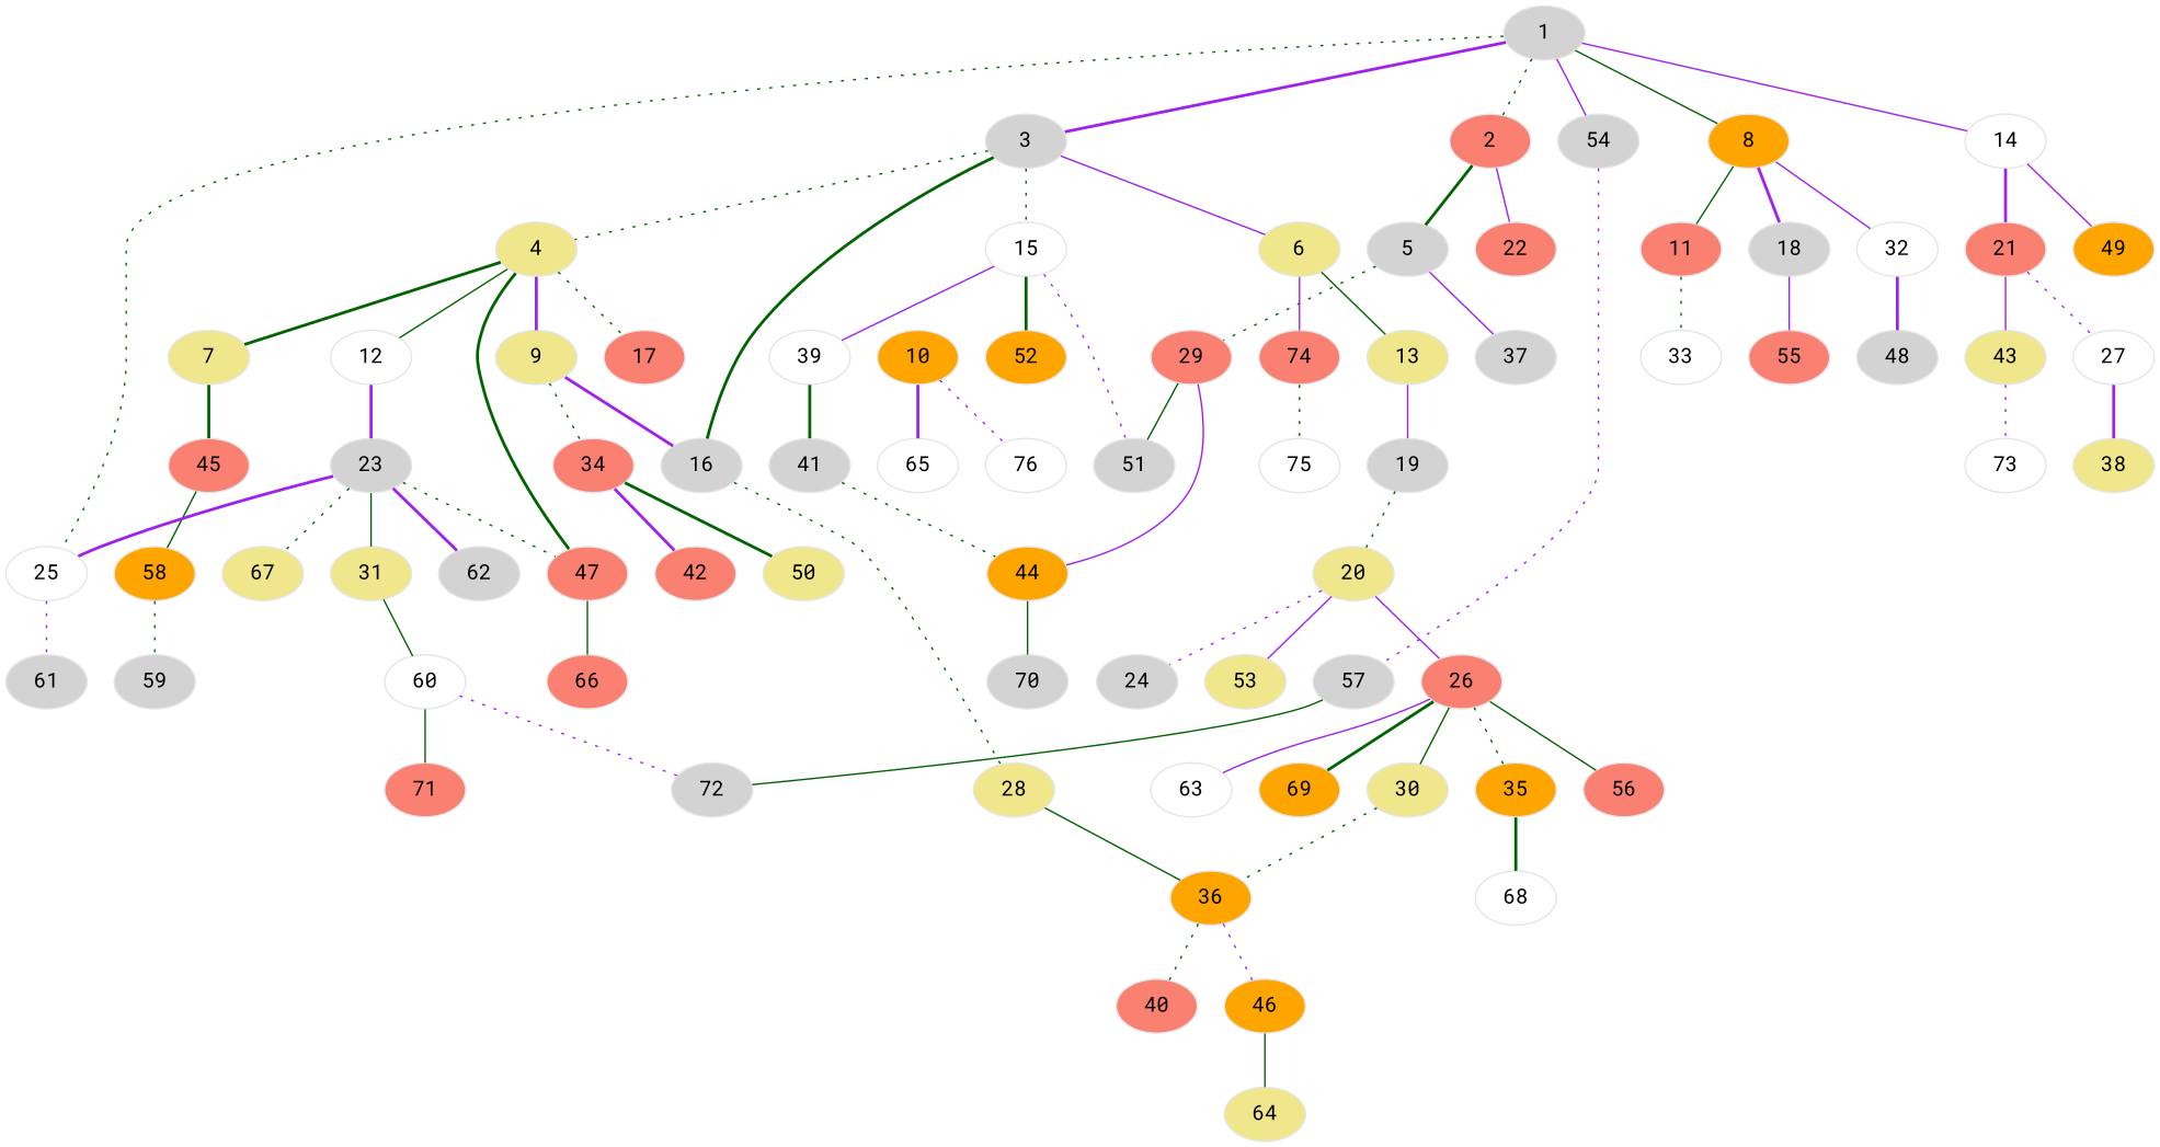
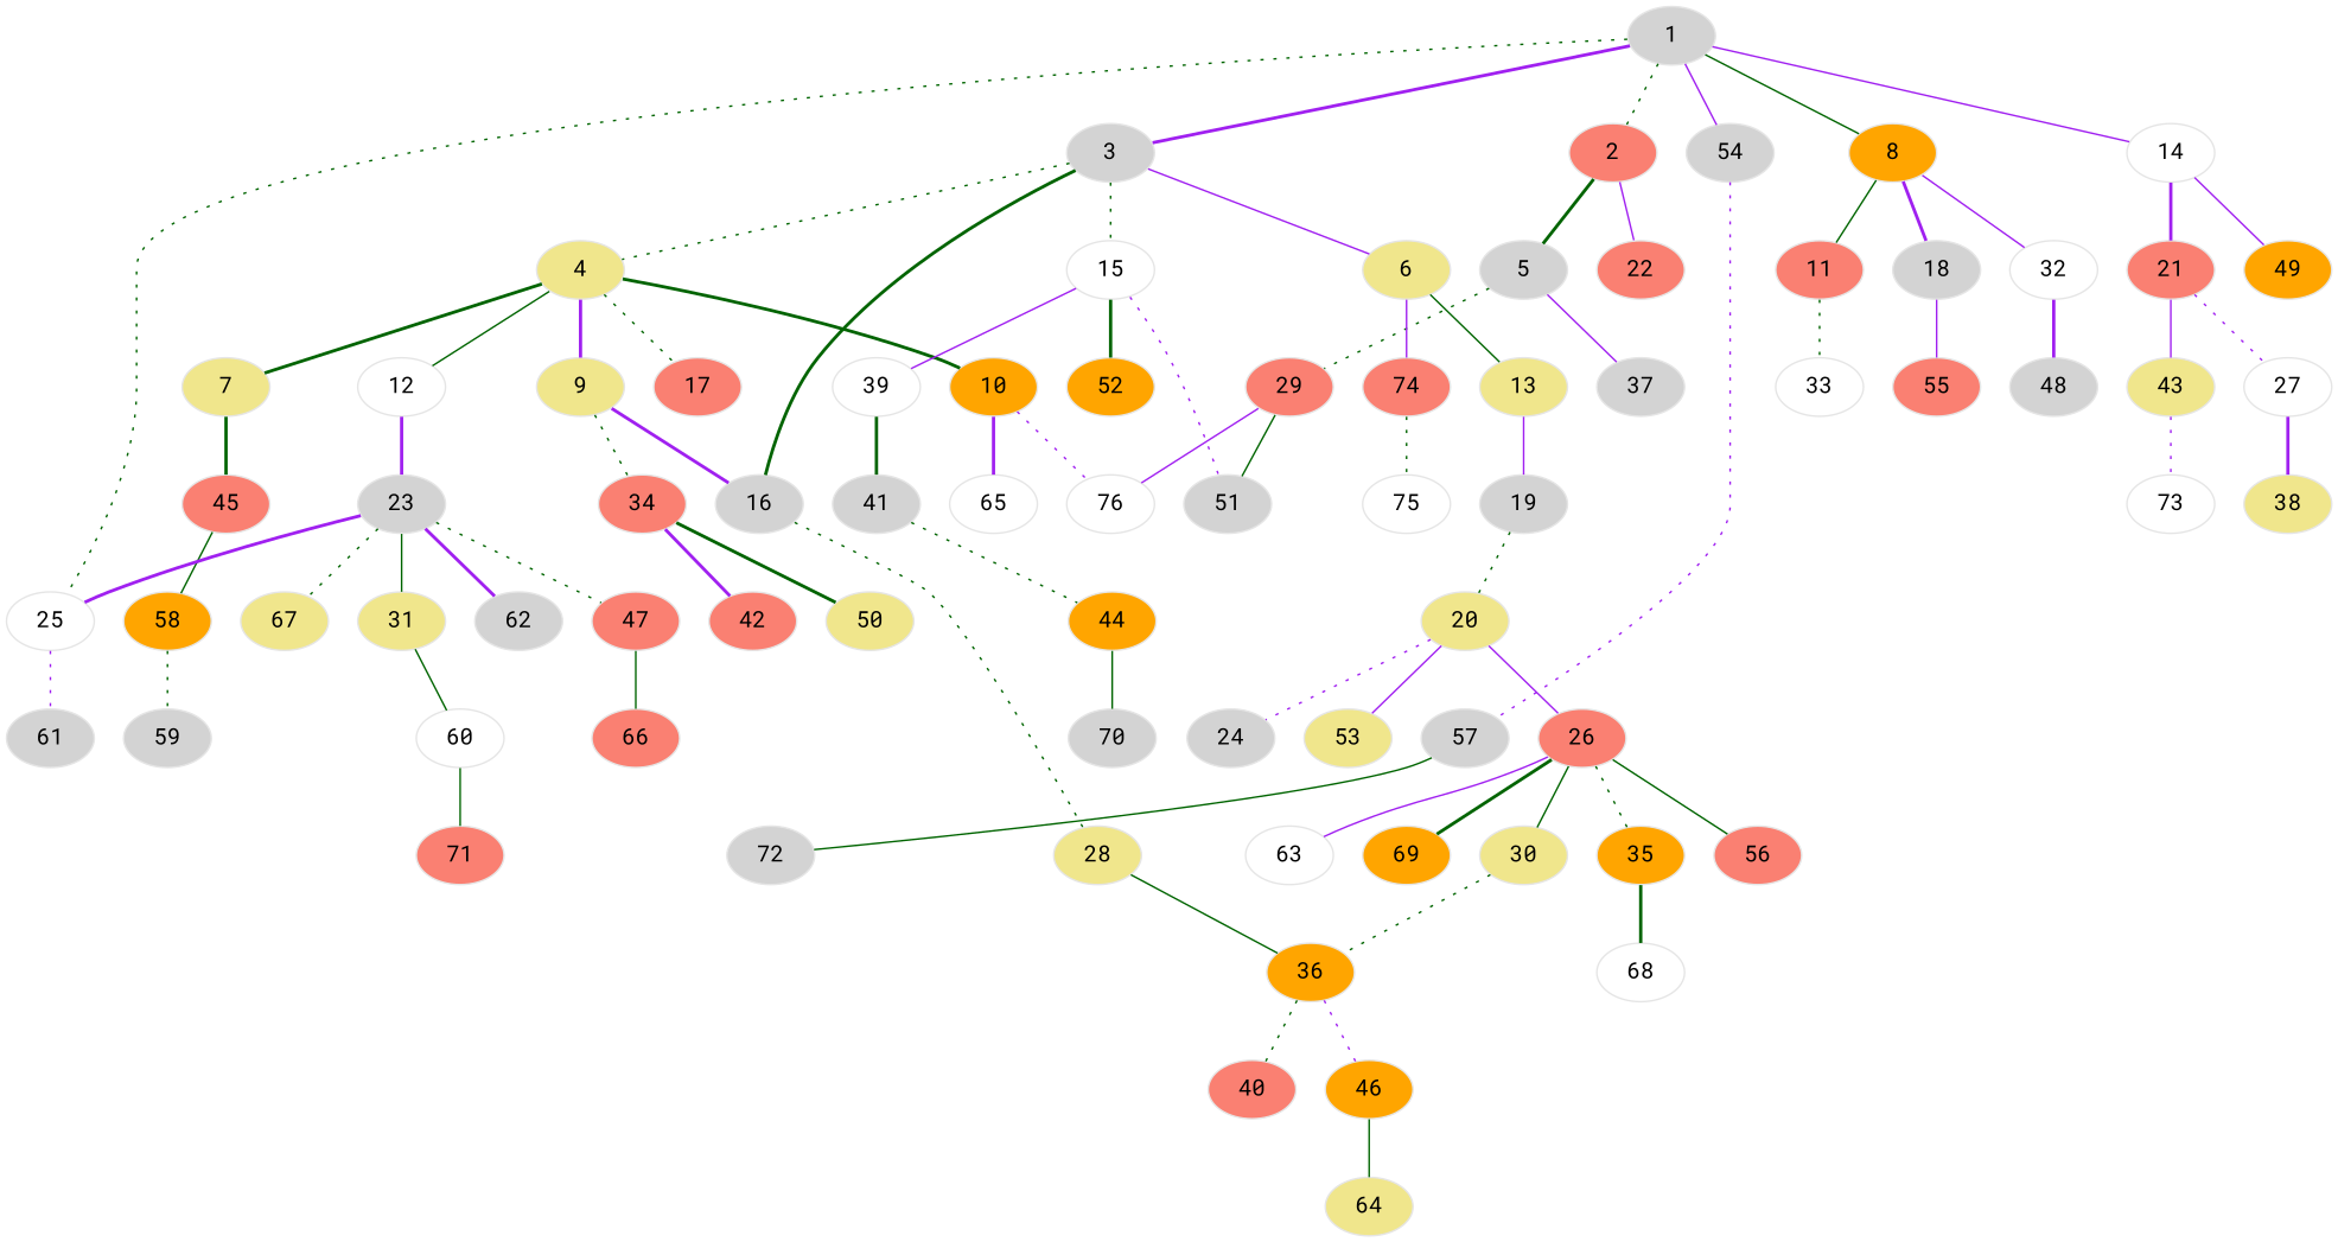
  graph {
    fontname="Roboto Mono"
    node [color=gray90 fillcolor=lightgrey fontname="Roboto Mono" style=filled]
    edge [color=darkgreen fontname="Roboto Mono" style=solid]
    2 [fillcolor=salmon]
    1
    3
    8 [fillcolor=orange]
    14 [fillcolor=white]
    25 [fillcolor=white]
    54
    5
    22 [fillcolor=salmon]
    4 [fillcolor=khaki]
    6 [fillcolor=khaki]
    15 [fillcolor=white]
    16
    11 [fillcolor=salmon]
    18
    32 [fillcolor=white]
    21 [fillcolor=salmon]
    49 [fillcolor=orange]
    61
    57
    29 [fillcolor=salmon]
    37
    7 [fillcolor=khaki]
    9 [fillcolor=khaki]
    10 [fillcolor=orange]
    12 [fillcolor=white]
    17 [fillcolor=salmon]
    13 [fillcolor=khaki]
    74 [fillcolor=salmon]
    39 [fillcolor=white]
    51
    52 [fillcolor=orange]
    28 [fillcolor=khaki]
    45 [fillcolor=salmon]
    34 [fillcolor=salmon]
    65 [fillcolor=white]
    76 [fillcolor=white]
    23
    19
    75 [fillcolor=white]
    58 [fillcolor=orange]
    33 [fillcolor=white]
    55 [fillcolor=salmon]
    48
    42 [fillcolor=salmon]
    50 [fillcolor=khaki]
    31 [fillcolor=khaki]
    47 [fillcolor=salmon]
    62
    67 [fillcolor=khaki]
    20 [fillcolor=khaki]
    27 [fillcolor=white]
    43 [fillcolor=khaki]
    41
    36 [fillcolor=orange]
    24
    26 [fillcolor=salmon]
    53 [fillcolor=khaki]
    30 [fillcolor=khaki]
    35 [fillcolor=orange]
    56 [fillcolor=salmon]
    63 [fillcolor=white]
    69 [fillcolor=orange]
    38 [fillcolor=khaki]
    73 [fillcolor=white]
    60 [fillcolor=white]
    66 [fillcolor=salmon]
    68 [fillcolor=white]
    40 [fillcolor=salmon]
    46 [fillcolor=orange]
    72
    71 [fillcolor=salmon]
    64 [fillcolor=khaki]
    44 [fillcolor=orange]
    70
    59
    2 -- 5 [style=bold]
    2 -- 22 [color=purple]
    1 -- 2 [style=dotted]
    1 -- 3 [color=purple style=bold]
    1 -- 8
    1 -- 14 [color=purple]
    1 -- 25 [style=dotted]
    1 -- 54 [color=purple]
    3 -- 4 [style=dotted]
    3 -- 6 [color=purple]
    3 -- 15 [style=dotted]
    3 -- 16 [style=bold]
    8 -- 11
    8 -- 18 [color=purple style=bold]
    8 -- 32 [color=purple]
    14 -- 21 [color=purple style=bold]
    14 -- 49 [color=purple]
    25 -- 61 [color=purple style=dotted]
    54 -- 57 [color=purple style=dotted]
    5 -- 29 [style=dotted]
    5 -- 37 [color=purple]
    4 -- 7 [style=bold]
    4 -- 9 [color=purple style=bold]
-   4 -- 47 [style=bold]
+   4 -- 10 [style=bold]
    4 -- 12
    4 -- 17 [style=dotted]
    6 -- 13
    6 -- 74 [color=purple]
    15 -- 39 [color=purple]
    15 -- 51 [color=purple style=dotted]
    15 -- 52 [style=bold]
    16 -- 28 [style=dotted]
    11 -- 33 [style=dotted]
    18 -- 55 [color=purple]
    32 -- 48 [color=purple style=bold]
    21 -- 27 [color=purple style=dotted]
    21 -- 43 [color=purple]
    57 -- 72
    29 -- 51
-   29 -- 44 [color=purple]
+   29 -- 76 [color=purple]
    7 -- 45 [style=bold]
    9 -- 16 [color=purple style=bold]
    9 -- 34 [style=dotted]
    10 -- 65 [color=purple style=bold]
    10 -- 76 [color=purple style=dotted]
    12 -- 23 [color=purple style=bold]
    13 -- 19 [color=purple]
    74 -- 75 [style=dotted]
    39 -- 41 [style=bold]
    28 -- 36
    45 -- 58
    34 -- 42 [color=purple style=bold]
    34 -- 50 [style=bold]
    23 -- 25 [color=purple style=bold]
    23 -- 31
    23 -- 47 [style=dotted]
    23 -- 62 [color=purple style=bold]
    23 -- 67 [style=dotted]
    19 -- 20 [style=dotted]
    58 -- 59 [style=dotted]
    31 -- 60
    47 -- 66
    20 -- 24 [color=purple style=dotted]
    20 -- 26 [color=purple]
    20 -- 53 [color=purple]
    27 -- 38 [color=purple style=bold]
    43 -- 73 [color=purple style=dotted]
    41 -- 44 [style=dotted]
    36 -- 40 [style=dotted]
    36 -- 46 [color=purple style=dotted]
    26 -- 30
    26 -- 35 [style=dotted]
    26 -- 56
    26 -- 63 [color=purple]
    26 -- 69 [style=bold]
    30 -- 36 [style=dotted]
    35 -- 68 [style=bold]
-   60 -- 72 [color=purple style=dotted]
    60 -- 71
    46 -- 64
    44 -- 70
  }
